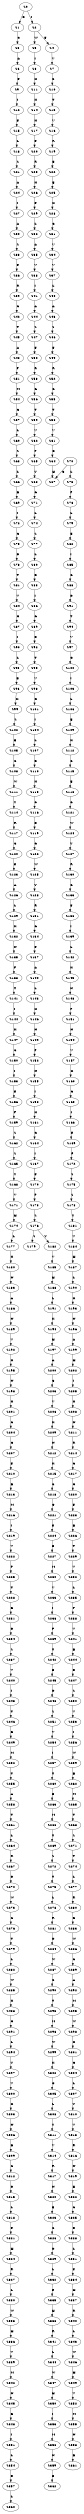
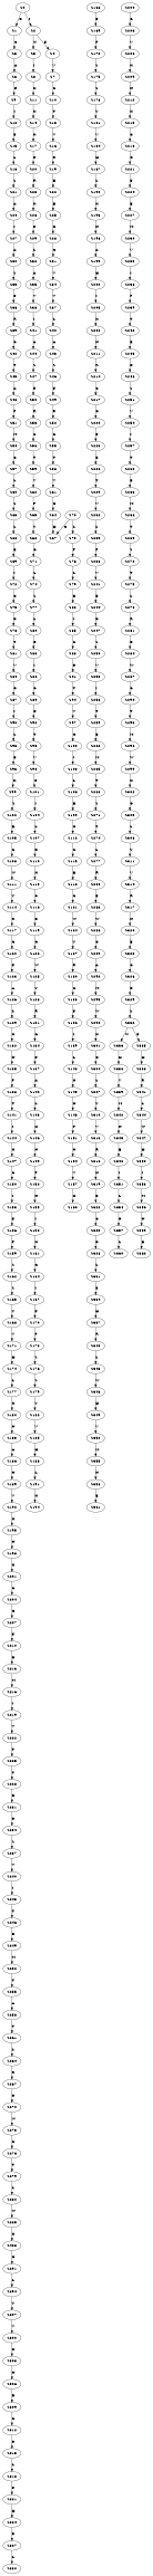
  strict digraph {
    S0
    S1
    S2
    S3
    S4
    S5
    S6
    S7
    S8
    S9
    S10
    S11
    S12
    S13
    S14
    S15
    S16
    S17
    S18
    S19
    S20
    S21
    S22
    S23
    S24
    S25
    S26
    S27
    S28
    S29
    S30
    S31
    S32
    S33
    S34
    S35
    S36
    S37
    S38
    S39
    S40
    S41
    S42
    S43
    S44
    S45
    S46
    S47
    S48
    S49
    S50
    S51
    S52
    S53
    S54
    S55
    S56
    S57
    S58
    S59
    S60
    S61
    S62
    S63
    S64
    S65
    S66
    S67
    S68
    S69
    S71
    S72
    S70
    S73
    S74
    S75
    S76
    S77
    S78
    S79
    S80
    S81
    S82
    S83
    S84
    S85
    S86
    S87
    S88
    S89
    S90
    S91
    S92
    S93
    S94
    S95
    S96
    S97
    S98
    S99
    S100
    S101
    S102
    S103
    S104
    S105
    S106
    S107
    S108
    S109
    S110
    S111
    S112
    S113
    S114
    S115
    S116
    S117
    S118
    S119
    S120
    S121
    S122
    S123
    S124
    S125
    S126
    S127
    S128
    S129
    S130
    S131
    S132
    S133
    S134
    S135
    S136
    S137
    S138
    S139
    S140
    S141
    S142
    S143
    S144
    S145
    S146
    S147
    S148
    S149
    S150
    S151
    S152
    S153
    S154
    S155
    S156
    S157
    S158
    S159
    S160
    S161
    S162
-   S163
    S164
    S165
    S166
    S167
    S168
    S169
    S170
    S171
    S172
    S173
    S174
    S175
    S176
    S177
    S178
    S179
    S180
    S181
    S182
    S183
    S184
    S185
    S186
    S187
    S188
    S189
    S190
    S191
    S192
    S193
    S194
    S195
    S196
-   S197
    S198
    S199
    S200
    S201
    S202
    S203
    S204
    S205
    S206
    S207
    S208
    S209
    S210
    S211
    S212
    S213
    S214
    S215
    S216
    S217
    S218
    S219
    S220
    S221
    S222
    S223
    S224
    S225
    S226
    S227
    S228
    S229
    S230
    S231
    S232
    S233
    S234
    S235
    S236
    S237
    S238
    S239
    S240
    S241
    S242
    S243
    S244
    S245
    S246
    S247
    S248
    S249
    S250
    S251
    S252
    S253
    S254
    S255
    S256
    S257
    S258
    S259
    S260
    S261
    S262
    S263
    S264
    S265
    S266
    S267
    S268
    S269
    S270
    S271
    S272
    S273
    S274
    S275
    S276
    S277
    S278
    S279
    S280
    S281
    S282
    S283
    S284
    S285
    S286
    S287
    n289 [label=S488]
    S289
    S290
    S291
    S292
    S293
    S294
    S295
    S296
    S297
    S298
    S299
    S300
    S301
    S302
    S303
    S304
    S305
    S306
    S307
    S308
    S309
    S310
    S311
    S312
    S313
    S314
    S315
    S316
    S317
    S318
    S319
    S320
    S321
    S322
    S323
    S324
    S325
    S326
    S327
    S328
    S329
    S330
    S331
    S332
    S333
    S334
    S335
    S336
    S337
    S338
    S339
    S340
    S341
    S342
    S343
    S344
    S345
    S346
    S347
    S348
    S349
    S350
    S351
    S352
    S353
    S354
    S355
    S356
    S357
    S358
    S359
    S360
    S361
    S362
    S0 -> S1 [label=Q]
    S0 -> S2 [label=I]
    S1 -> S3 [label=C]
    S2 -> S4 [label=F]
    S2 -> S5 [label=W]
    S3 -> S6 [label=A]
    S4 -> S7 [label=V]
    S5 -> S8 [label=I]
    S6 -> S9 [label=F]
    S7 -> S10 [label=G]
    S8 -> S11 [label=K]
    S9 -> S12 [label=I]
    S10 -> S13 [label=T]
    S11 -> S14 [label=K]
    S12 -> S15 [label=F]
    S13 -> S16 [label=V]
    S14 -> S17 [label=K]
    S15 -> S18 [label=L]
    S16 -> S19 [label=R]
    S17 -> S20 [label=F]
    S18 -> S21 [label=S]
    S19 -> S22 [label=E]
    S20 -> S23 [label=R]
    S21 -> S24 [label=A]
    S22 -> S25 [label=E]
    S23 -> S26 [label=K]
    S24 -> S27 [label=I]
    S25 -> S28 [label=K]
    S26 -> S29 [label=F]
    S27 -> S30 [label=A]
    S28 -> S31 [label=G]
    S29 -> S32 [label=L]
    S30 -> S33 [label=S]
    S31 -> S34 [label=V]
    S32 -> S35 [label=A]
    S33 -> S36 [label=F]
    S34 -> S37 [label=V]
    S35 -> S38 [label=V]
    S36 -> S39 [label=R]
    S37 -> S40 [label=L]
    S38 -> S41 [label=I]
    S39 -> S42 [label=G]
    S40 -> S43 [label=A]
    S41 -> S44 [label=A]
    S42 -> S45 [label=T]
    S43 -> S46 [label=S]
    S44 -> S47 [label=S]
    S45 -> S48 [label=A]
    S46 -> S49 [label=F]
    S47 -> S50 [label=F]
    S48 -> S51 [label=P]
    S49 -> S52 [label=R]
    S50 -> S53 [label=R]
    S51 -> S54 [label=M]
    S52 -> S55 [label=G]
    S53 -> S56 [label=G]
    S54 -> S57 [label=G]
    S55 -> S58 [label=T]
    S56 -> S59 [label=T]
    S57 -> S60 [label=L]
    S58 -> S61 [label=V]
    S59 -> S62 [label=V]
    S60 -> S63 [label=S]
    S61 -> S64 [label=Q]
    S62 -> S65 [label=P]
    S63 -> S66 [label=L]
    S64 -> S67 [label=H]
    S65 -> S68 [label=Y]
    S66 -> S69 [label=E]
    S68 -> S71 [label=G]
    S69 -> S72 [label=I]
    S71 -> S74 [label=L]
    S72 -> S75 [label=G]
    S70 -> S67 [label=G]
    S70 -> S73 [label=L]
    S73 -> S76 [label=P]
    S74 -> S77 [label=S]
    S75 -> S78 [label=D]
    S76 -> S79 [label=L]
    S77 -> S80 [label=L]
    S78 -> S81 [label=T]
    S79 -> S82 [label=E]
    S80 -> S83 [label=E]
    S81 -> S84 [label=V]
    S82 -> S85 [label=I]
    S83 -> S86 [label=I]
    S84 -> S87 [label=Q]
    S85 -> S88 [label=G]
    S86 -> S89 [label=G]
    S87 -> S90 [label=I]
    S88 -> S91 [label=D]
    S89 -> S92 [label=D]
    S90 -> S93 [label=L]
    S91 -> S94 [label=T]
    S92 -> S95 [label=T]
    S93 -> S96 [label=E]
    S94 -> S97 [label=V]
    S95 -> S98 [label=V]
    S96 -> S99 [label=K]
    S97 -> S100 [label=Q]
    S98 -> S101 [label=Q]
    S99 -> S102 [label=S]
    S100 -> S103 [label=I]
    S101 -> S104 [label=I]
    S102 -> S105 [label=E]
    S103 -> S106 [label=L]
    S104 -> S107 [label=L]
    S105 -> S108 [label=G]
    S106 -> S109 [label=E]
    S107 -> S110 [label=E]
    S108 -> S111 [label=W]
    S109 -> S112 [label=K]
    S110 -> S113 [label=K]
    S111 -> S114 [label=Y]
    S112 -> S115 [label=C]
    S113 -> S116 [label=C]
    S114 -> S117 [label=R]
    S115 -> S118 [label=E]
    S116 -> S119 [label=D]
    S117 -> S120 [label=G]
    S118 -> S121 [label=G]
    S119 -> S122 [label=G]
    S120 -> S123 [label=F]
    S121 -> S124 [label=W]
    S122 -> S125 [label=W]
    S123 -> S126 [label=A]
    S124 -> S127 [label=Y]
    S125 -> S128 [label=Y]
    S126 -> S129 [label=L]
    S127 -> S130 [label=R]
    S128 -> S131 [label=R]
    S129 -> S132 [label=K]
    S130 -> S133 [label=G]
    S131 -> S134 [label=G]
    S132 -> S135 [label=N]
    S133 -> S136 [label=F]
    S134 -> S137 [label=F]
    S135 -> S138 [label=P]
    S136 -> S139 [label=I]
    S137 -> S140 [label=A]
    S138 -> S141 [label=T]
    S139 -> S142 [label=L]
    S140 -> S143 [label=L]
    S141 -> S144 [label=I]
    S142 -> S145 [label=K]
    S143 -> S146 [label=K]
    S144 -> S147 [label=K]
    S145 -> S148 [label=N]
    S146 -> S149 [label=N]
    S147 -> S150 [label=G]
    S148 -> S151 [label=P]
    S149 -> S152 [label=P]
    S150 -> S153 [label=I]
    S151 -> S154 [label=N]
    S152 -> S155 [label=N]
    S153 -> S156 [label=F]
    S154 -> S157 [label=V]
    S155 -> S158 [label=I]
    S156 -> S159 [label=P]
    S157 -> S160 [label=K]
    S158 -> S161 [label=K]
    S159 -> S162 [label=S]
-   S160 -> S163 [label=G]
    S161 -> S164 [label=G]
    S162 -> S165 [label=S]
-   S163 -> S166 [label=I]
    S164 -> S167 [label=I]
    S165 -> S168 [label=Y]
    S166 -> S169 [label=F]
    S167 -> S170 [label=F]
    S168 -> S171 [label=V]
    S169 -> S172 [label=P]
    S170 -> S173 [label=P]
    S171 -> S174 [label=H]
    S172 -> S175 [label=S]
    S173 -> S176 [label=S]
    S174 -> S177 [label=L]
    S175 -> S178 [label=S]
    S176 -> S179 [label=S]
    S177 -> S180 [label=K]
    S178 -> S181 [label=Y]
-   S176 -> S182 [label=Y]
+   S179 -> S182 [label=Y]
    S180 -> S183 [label=N]
    S181 -> S184 [label=V]
    S182 -> S185 [label=V]
    S183 -> S186 [label=A]
    S184 -> S187 [label=H]
    S185 -> S188 [label=H]
    S186 -> S189 [label=N]
    S187 -> S190 [label=L]
    S188 -> S191 [label=L]
    S189 -> S192 [label=V]
    S190 -> S193 [label=K]
    S191 -> S194 [label=K]
    S192 -> S195 [label=K]
    S193 -> S196 [label=N]
-   S194 -> S197 [label=H]
    S195 -> S198 [label=N]
    S196 -> S199 [label=A]
-   S197 -> S200 [label=A]
    S198 -> S201 [label=K]
    S199 -> S202 [label=H]
    S200 -> S203 [label=G]
    S201 -> S204 [label=G]
    S202 -> S205 [label=I]
    S203 -> S206 [label=V]
    S204 -> S207 [label=Q]
    S205 -> S208 [label=K]
    S206 -> S209 [label=K]
    S207 -> S210 [label=F]
    S208 -> S211 [label=N]
    S209 -> S212 [label=N]
    S210 -> S213 [label=E]
    S211 -> S214 [label=R]
    S212 -> S215 [label=K]
    S213 -> S216 [label=M]
    S214 -> S217 [label=G]
    S215 -> S218 [label=G]
    S216 -> S219 [label=I]
    S217 -> S220 [label=Q]
    S218 -> S221 [label=Q]
    S219 -> S222 [label=V]
    S220 -> S223 [label=F]
    S221 -> S224 [label=F]
    S222 -> S225 [label=P]
    S223 -> S226 [label=E]
    S224 -> S227 [label=E]
    S225 -> S228 [label=T]
    S226 -> S229 [label=T]
    S227 -> S230 [label=M]
    S228 -> S231 [label=E]
    S229 -> S232 [label=V]
    S230 -> S233 [label=V]
    S231 -> S234 [label=D]
    S232 -> S235 [label=L]
    S233 -> S236 [label=I]
    S234 -> S237 [label=S]
    S235 -> S238 [label=P]
    S236 -> S239 [label=P]
    S237 -> S240 [label=V]
    S238 -> S241 [label=V]
    S239 -> S242 [label=T]
    S240 -> S243 [label=I]
    S241 -> S244 [label=E]
    S242 -> S245 [label=E]
    S243 -> S246 [label=T]
    S244 -> S247 [label=D]
    S245 -> S248 [label=D]
    S246 -> S249 [label=E]
    S247 -> S250 [label=S]
    S248 -> S251 [label=S]
    S249 -> S252 [label=M]
    S250 -> S253 [label=V]
    S251 -> S254 [label=V]
    S252 -> S255 [label=T]
    S253 -> S256 [label=I]
    S254 -> S257 [label=I]
    S255 -> S258 [label=A]
-   S256 -> S259 [label=W]
+   S256 -> S259 [label=T]
    S257 -> S260 [label=T]
    S258 -> S261 [label=T]
    S259 -> S262 [label=E]
    S260 -> S263 [label=E]
    S261 -> S264 [label=L]
    S262 -> S265 [label=M]
    S263 -> S266 [label=M]
    S264 -> S267 [label=R]
    S265 -> S268 [label=T]
    S266 -> S269 [label=T]
    S267 -> S270 [label=D]
    S268 -> S271 [label=S]
    S269 -> S272 [label=S]
    S270 -> S273 [label=W]
    S271 -> S274 [label=T]
    S272 -> S275 [label=T]
    S273 -> S276 [label=G]
    S274 -> S277 [label=L]
    S275 -> S278 [label=L]
    S276 -> S279 [label=T]
    S277 -> S280 [label=R]
    S278 -> S281 [label=R]
    S279 -> S282 [label=L]
    S280 -> S283 [label=E]
    S281 -> S284 [label=D]
    S282 -> S285 [label=W]
    S283 -> S286 [label=W]
    S284 -> S287 [label=W]
    S285 -> n289 [label=K]
    S286 -> S289 [label=G]
    S287 -> S290 [label=G]
    n289 -> S291 [label=Q]
    S289 -> S292 [label=A]
    S290 -> S293 [label=T]
    S291 -> S294 [label=L]
    S292 -> S295 [label=M]
    S293 -> S296 [label=M]
    S294 -> S297 [label=Y]
    S295 -> S298 [label=W]
    S296 -> S299 [label=W]
    S297 -> S300 [label=V]
    S298 -> S301 [label=K]
    S299 -> S302 [label=K]
    S300 -> S303 [label=K]
    S301 -> S304 [label=Q]
    S302 -> S305 [label=Q]
    S303 -> S306 [label=N]
    S304 -> S307 [label=L]
    S305 -> S308 [label=L]
    S306 -> S309 [label=E]
    S307 -> S310 [label=Y]
    S308 -> S311 [label=Y]
    S309 -> S312 [label=G]
    S310 -> S313 [label=V]
    S311 -> S314 [label=V]
    S312 -> S315 [label=D]
    S313 -> S316 [label=R]
    S314 -> S317 [label=R]
    S315 -> S318 [label=L]
    S316 -> S319 [label=N]
    S317 -> S320 [label=N]
    S318 -> S321 [label=F]
    S319 -> S322 [label=E]
    S320 -> S323 [label=E]
    S321 -> S324 [label=H]
    S322 -> S325 [label=G]
    S323 -> S326 [label=G]
    S324 -> S327 [label=R]
    S325 -> S328 [label=D]
    S326 -> S329 [label=D]
    S327 -> S330 [label=L]
    S328 -> S331 [label=L]
    S329 -> S332 [label=L]
-   S330 -> S333 [label=W]
+   S332 -> S333 [label=W]
    S331 -> S334 [label=F]
    S332 -> S335 [label=F]
    S333 -> S336 [label=H]
    S334 -> S337 [label=H]
    S335 -> S338 [label=H]
    S336 -> S339 [label=V]
    S337 -> S340 [label=R]
    S338 -> S341 [label=R]
    S339 -> S342 [label=M]
    S340 -> S343 [label=L]
    S341 -> S344 [label=L]
    S342 -> S345 [label=N]
    S343 -> S346 [label=W]
    S344 -> S347 [label=W]
    S345 -> S348 [label=E]
    S346 -> S349 [label=H]
    S347 -> S350 [label=H]
    S348 -> S351 [label=I]
    S349 -> S352 [label=V]
    S350 -> S353 [label=I]
    S351 -> S354 [label=L]
    S352 -> S355 [label=M]
    S353 -> S356 [label=M]
    S354 -> S357 [label=D]
    S355 -> S358 [label=N]
    S356 -> S359 [label=N]
    S357 -> S360 [label=L]
    S358 -> S361 [label=E]
    S359 -> S362 [label=E]
  }
